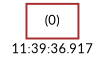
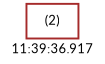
  digraph {
    label="11:39:36.917"
    fontname=Lato
-   n1 [color=brown fontcolor=black label="(0)" shape=rectangle style=bold fontname=Lato]
+   n1 [color=brown fontcolor=black label="(2)" shape=rectangle style=bold fontname=Lato]
  }
